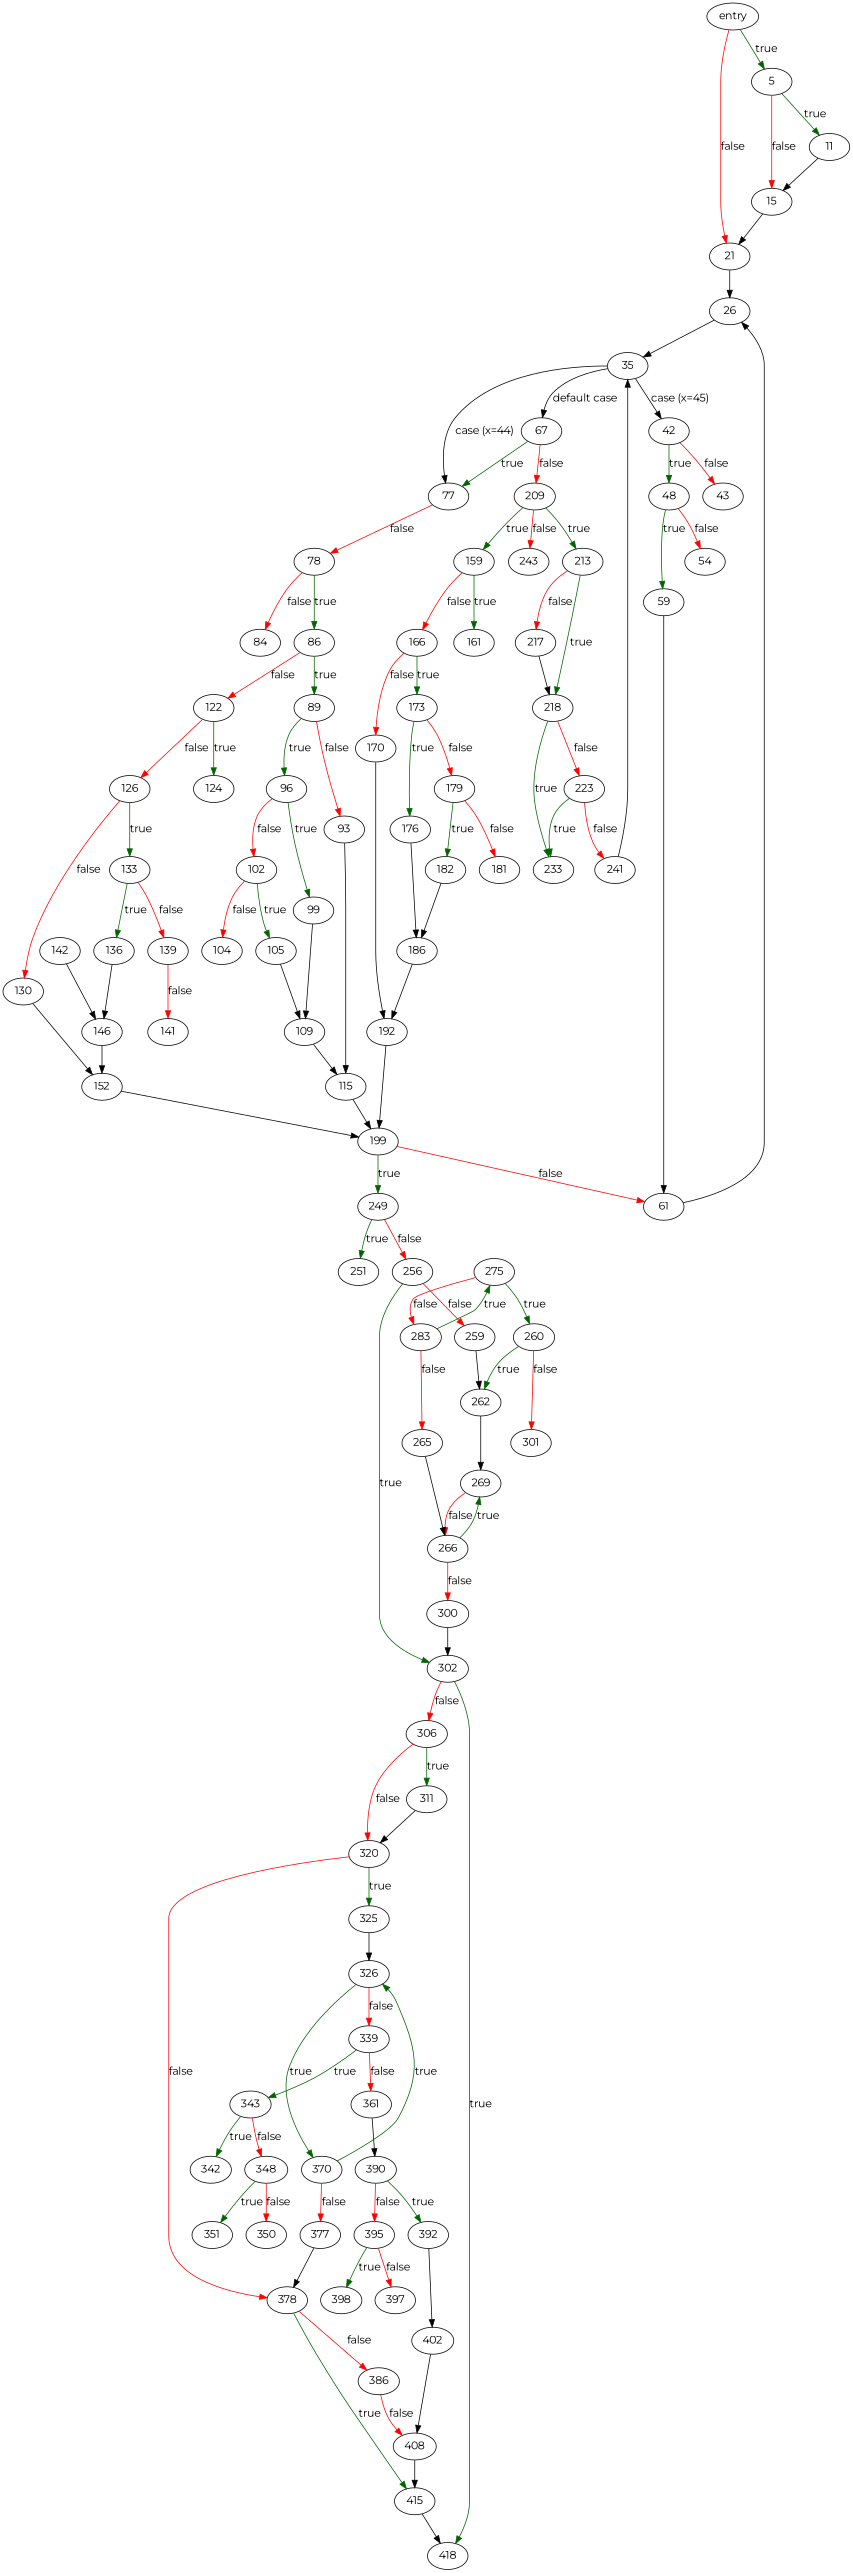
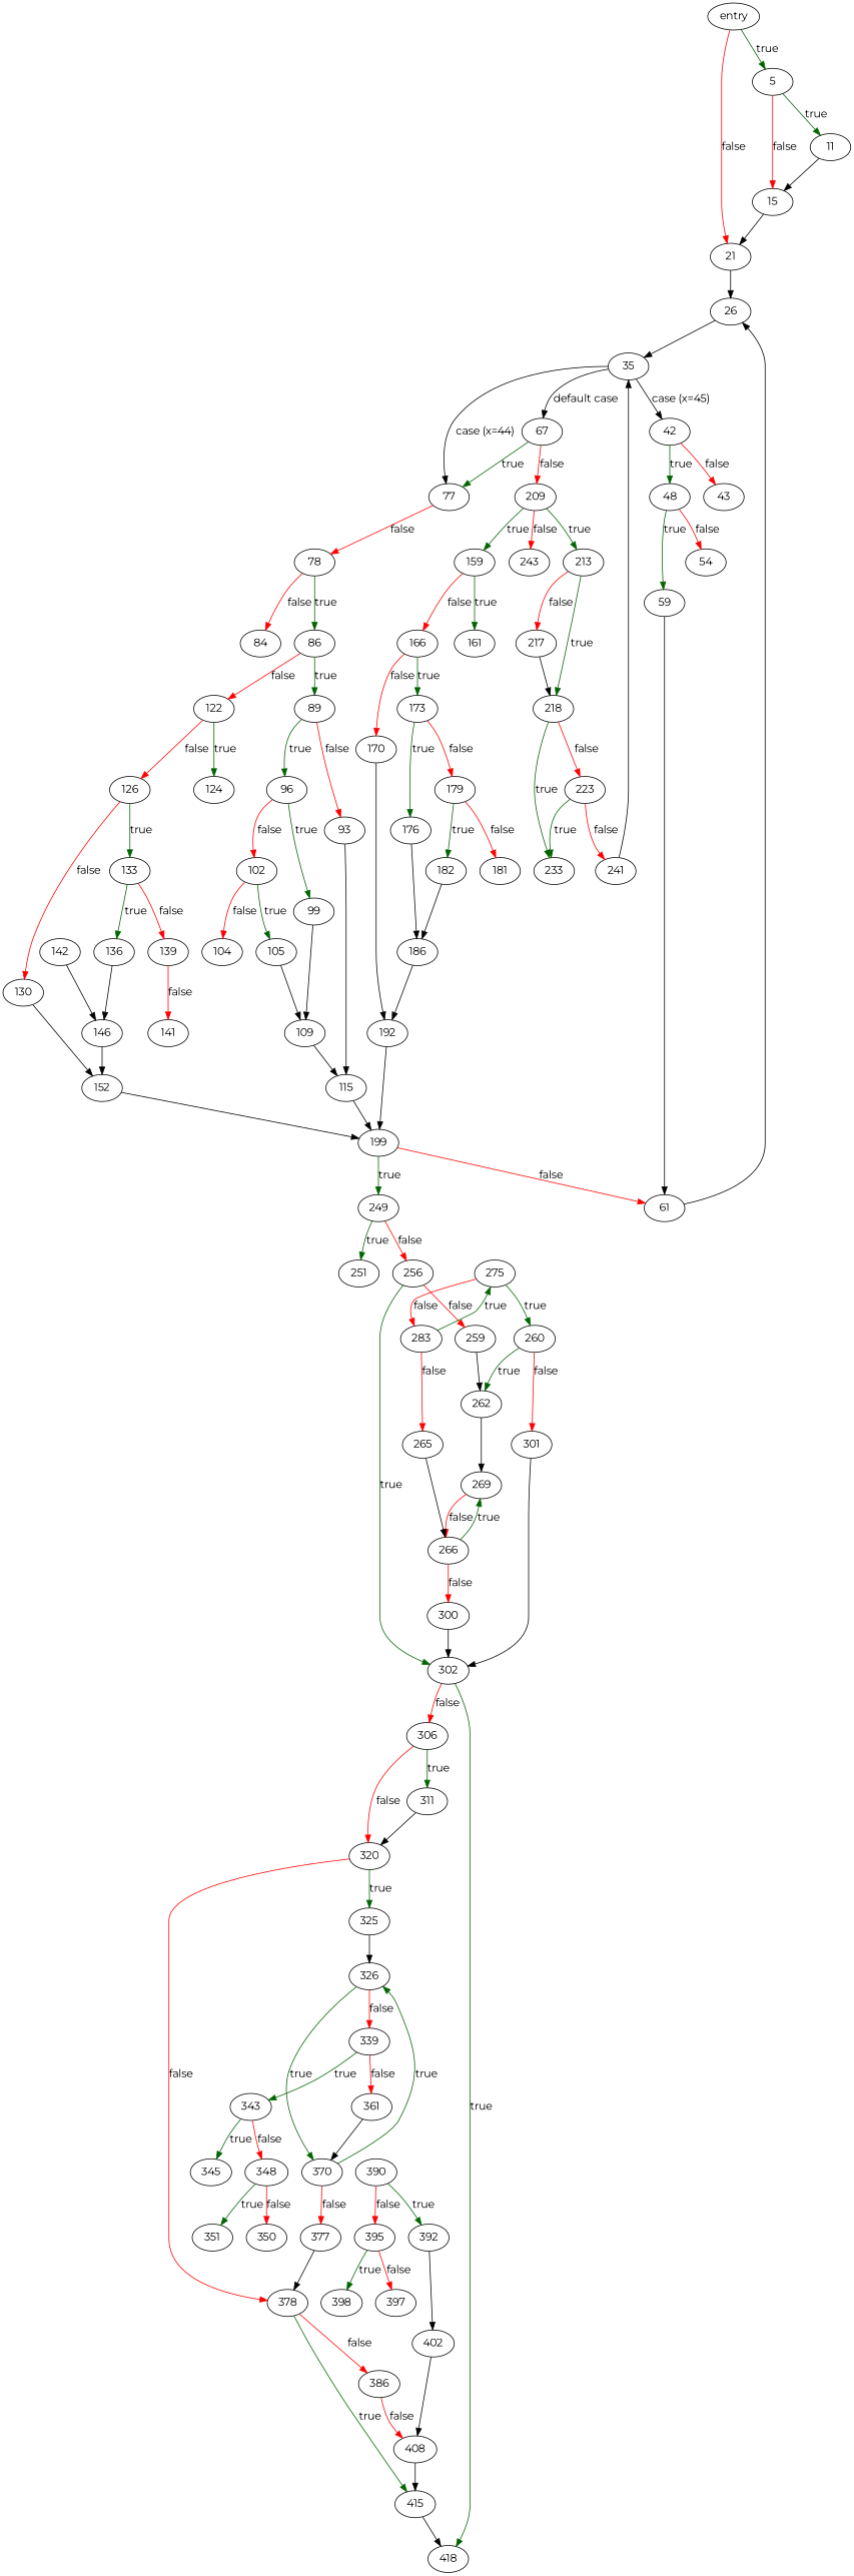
  digraph {
    fontname=Montserrat
    node [fontname=Montserrat]
    edge [color=red fontname=Montserrat]
    n1 [label=entry]
    5
    21
    11
    15
    26
    35
    42
    67
    77
    43
    48
    209
    78
    54
    59
    61
    159
    213
    243
    84
    86
    161
    166
    89
    122
    93
    96
    124
    126
    115
    99
    102
    199
    109
    104
    105
    249
    130
    133
    152
    136
    139
    146
    141
    142
    170
    173
    192
    176
    179
    186
    181
    182
    251
    256
    217
    218
    223
    233
    241
    259
    302
    262
    306
    418
    269
    260
    301
    266
    265
    300
    275
    283
    311
    320
    325
    378
    326
    386
    415
    339
    370
    343
    361
    377
-   345 [label=342]
+   345
    348
    350
    351
    408
    390
    392
    395
    402
    397
    398
    n1 -> 5 [color=darkgreen label=true]
    n1 -> 21 [label=false]
    5 -> 11 [color=darkgreen label=true]
    5 -> 15 [label=false]
    21 -> 26 [color=""]
    11 -> 15 [color=""]
    15 -> 21 [color=""]
    26 -> 35 [color=""]
    35 -> 42 [label="case (x=45)" color=""]
    35 -> 67 [label="default case" color=""]
    35 -> 77 [label="case (x=44)" color=""]
    42 -> 43 [label=false]
    42 -> 48 [color=darkgreen label=true]
    67 -> 77 [color=darkgreen label=true]
    67 -> 209 [label=false]
    77 -> 78 [label=false]
    48 -> 54 [label=false]
    48 -> 59 [color=darkgreen label=true]
    209 -> 159 [color=darkgreen label=true]
    209 -> 213 [color=darkgreen label=true]
    209 -> 243 [label=false]
    78 -> 84 [label=false]
    78 -> 86 [color=darkgreen label=true]
    59 -> 61 [color=""]
    61 -> 26 [color=""]
    159 -> 161 [color=darkgreen label=true]
    159 -> 166 [label=false]
    213 -> 217 [label=false]
    213 -> 218 [color=darkgreen label=true]
    86 -> 89 [color=darkgreen label=true]
    86 -> 122 [label=false]
    166 -> 170 [label=false]
    166 -> 173 [color=darkgreen label=true]
    89 -> 93 [label=false]
    89 -> 96 [color=darkgreen label=true]
    122 -> 124 [color=darkgreen label=true]
    122 -> 126 [label=false]
    93 -> 115 [color=""]
    96 -> 99 [color=darkgreen label=true]
    96 -> 102 [label=false]
    126 -> 130 [label=false]
    126 -> 133 [color=darkgreen label=true]
    115 -> 199 [color=""]
    99 -> 109 [color=""]
    102 -> 104 [label=false]
    102 -> 105 [color=darkgreen label=true]
    199 -> 61 [label=false]
    199 -> 249 [color=darkgreen label=true]
    109 -> 115 [color=""]
    105 -> 109 [color=""]
    249 -> 251 [color=darkgreen label=true]
    249 -> 256 [label=false]
    130 -> 152 [color=""]
    133 -> 136 [color=darkgreen label=true]
    133 -> 139 [label=false]
    152 -> 199 [color=""]
    136 -> 146 [color=""]
    139 -> 141 [label=false]
    146 -> 152 [color=""]
    142 -> 146 [color=""]
    170 -> 192 [color=""]
    173 -> 176 [color=darkgreen label=true]
    173 -> 179 [label=false]
    192 -> 199 [color=""]
    176 -> 186 [color=""]
    179 -> 181 [label=false]
    179 -> 182 [color=darkgreen label=true]
    186 -> 192 [color=""]
    182 -> 186 [color=""]
    256 -> 259 [label=false]
    256 -> 302 [color=darkgreen label=true]
    217 -> 218 [color=""]
    218 -> 223 [label=false]
    218 -> 233 [color=darkgreen label=true]
    223 -> 233 [color=darkgreen label=true]
    223 -> 241 [label=false]
    241 -> 35 [color=""]
    259 -> 262 [color=""]
    302 -> 306 [label=false]
    302 -> 418 [color=darkgreen label=true]
    262 -> 269 [color=""]
    306 -> 311 [color=darkgreen label=true]
    306 -> 320 [label=false]
    269 -> 266 [label=false]
    260 -> 262 [color=darkgreen label=true]
    260 -> 301 [label=false]
+   301 -> 302 [color=""]
    266 -> 269 [color=darkgreen label=true]
    266 -> 300 [label=false]
    265 -> 266 [color=""]
    300 -> 302 [color=""]
    275 -> 260 [color=darkgreen label=true]
    275 -> 283 [label=false]
    283 -> 265 [label=false]
    283 -> 275 [color=darkgreen label=true]
    311 -> 320 [color=""]
    320 -> 325 [color=darkgreen label=true]
    320 -> 378 [label=false]
    325 -> 326 [color=""]
    378 -> 386 [label=false]
    378 -> 415 [color=darkgreen label=true]
    326 -> 339 [label=false]
    326 -> 370 [color=darkgreen label=true]
    386 -> 408 [label=false]
    415 -> 418 [color=""]
    339 -> 343 [color=darkgreen label=true]
    339 -> 361 [label=false]
    370 -> 326 [color=darkgreen label=true]
    370 -> 377 [label=false]
    343 -> 345 [color=darkgreen label=true]
    343 -> 348 [label=false]
-   361 -> 390 [color=""]
+   361 -> 370 [color=""]
    377 -> 378 [color=""]
    348 -> 350 [label=false]
    348 -> 351 [color=darkgreen label=true]
    408 -> 415 [color=""]
    390 -> 392 [color=darkgreen label=true]
    390 -> 395 [label=false]
    392 -> 402 [color=""]
    395 -> 397 [label=false]
    395 -> 398 [color=darkgreen label=true]
    402 -> 408 [color=""]
  }
